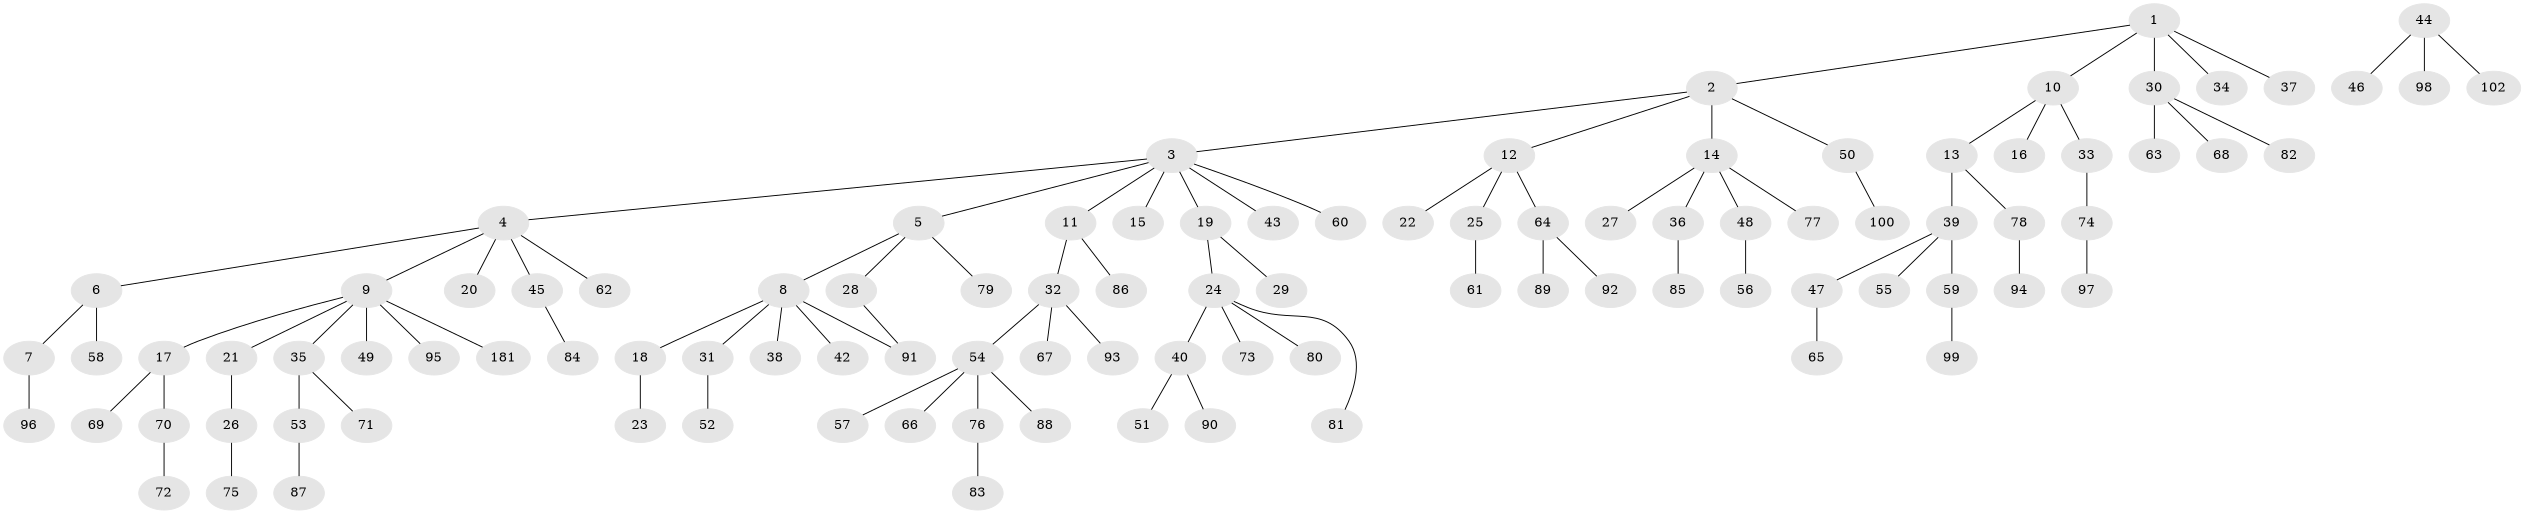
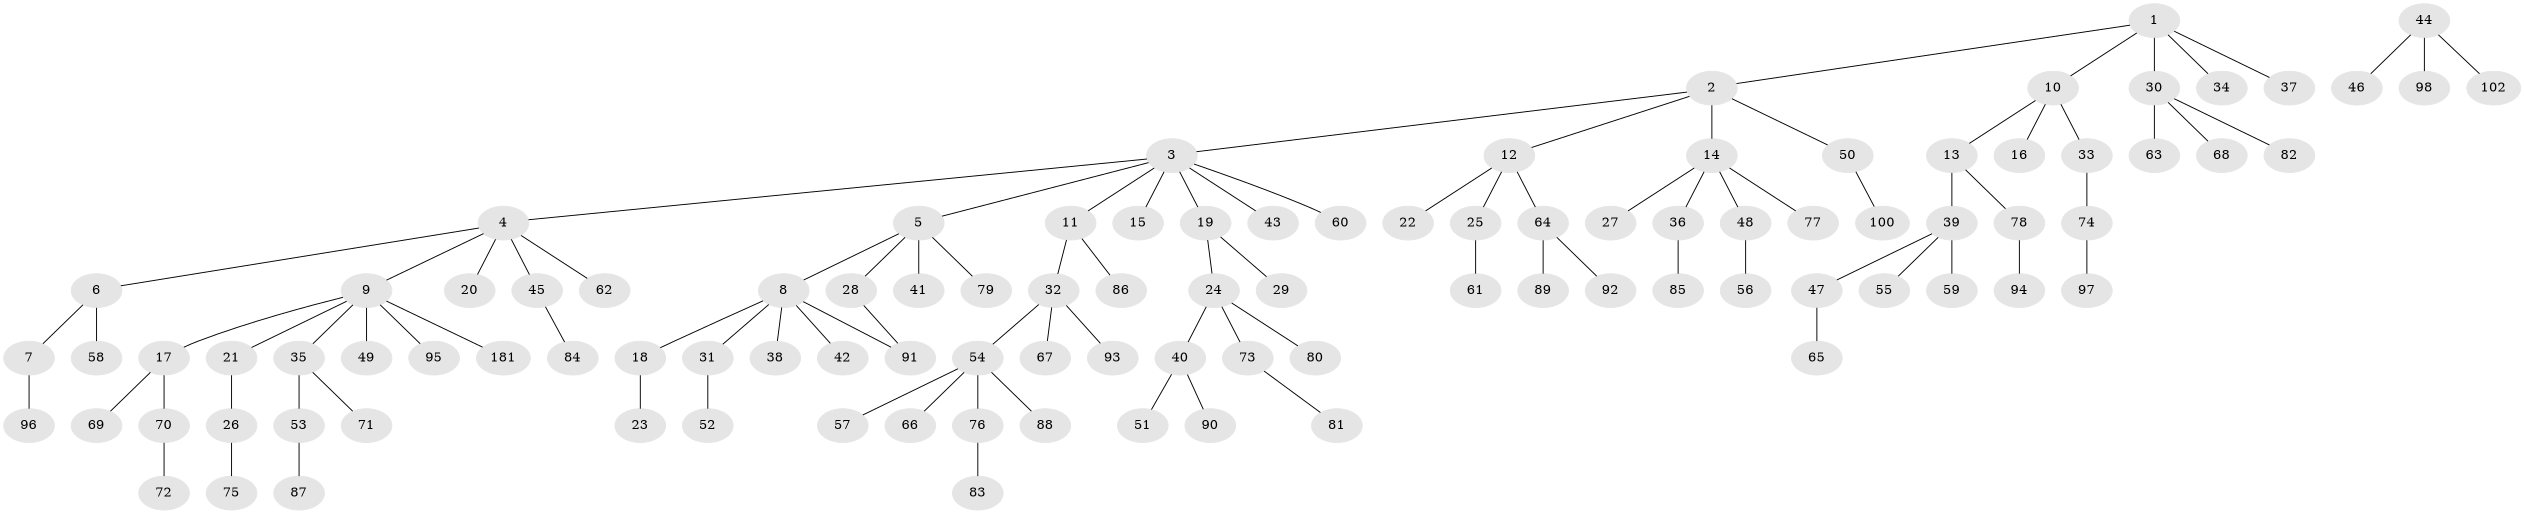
  graph {
    node [color=gray90 style=filled]
    1
    2
    10
    30
    34
    37
    3
    12
    14
    50
    13
    16
    33
    63
    68
    82
    4
    5
    11
    15
    19
    43
    60
    22
    25
    64
    27
    36
    48
    77
    100
    6
    9
    20
    45
    62
    8
    28
+   41
    79
    32
    86
    24
    29
    7
    58
    17
    21
    35
    49
    95
    n52 [label=181]
    84
    18
    31
    38
    42
    91
    96
    23
    52
    69
    70
    26
    53
    71
    39
    78
    74
    54
    67
    93
    61
    89
    92
    47
    55
    59
    94
    85
    56
    72
    40
    73
    80
    81
    75
    51
    90
    44
    46
    98
    102
    57
    66
    76
    88
    97
    87
    65
-   99
    83
    1 -- 2
    1 -- 10
    1 -- 30
    1 -- 34
    1 -- 37
    2 -- 3
    2 -- 12
    2 -- 14
    2 -- 50
    10 -- 13
    10 -- 16
    10 -- 33
    30 -- 63
    30 -- 68
    30 -- 82
    3 -- 4
    3 -- 5
    3 -- 11
    3 -- 15
    3 -- 19
    3 -- 43
    3 -- 60
    12 -- 22
    12 -- 25
    12 -- 64
    14 -- 27
    14 -- 36
    14 -- 48
    14 -- 77
    50 -- 100
    13 -- 39
    13 -- 78
    33 -- 74
    4 -- 6
    4 -- 9
    4 -- 20
    4 -- 45
    4 -- 62
    5 -- 8
    5 -- 28
+   5 -- 41
    5 -- 79
    11 -- 32
    11 -- 86
    19 -- 24
    19 -- 29
    25 -- 61
    64 -- 89
    64 -- 92
    36 -- 85
    48 -- 56
    6 -- 7
    6 -- 58
    9 -- 17
    9 -- 21
    9 -- 35
    9 -- 49
    9 -- 95
    9 -- n52
    45 -- 84
    8 -- 18
    8 -- 31
    8 -- 38
    8 -- 42
    8 -- 91
    28 -- 91
    32 -- 54
    32 -- 67
    32 -- 93
    24 -- 40
    24 -- 73
    24 -- 80
-   24 -- 81
+   73 -- 81
    7 -- 96
    17 -- 69
    17 -- 70
    21 -- 26
    35 -- 53
    35 -- 71
    18 -- 23
    31 -- 52
    70 -- 72
    26 -- 75
    53 -- 87
    39 -- 47
    39 -- 55
    39 -- 59
    78 -- 94
    74 -- 97
    54 -- 57
    54 -- 66
    54 -- 76
    54 -- 88
    47 -- 65
-   59 -- 99
    40 -- 51
    40 -- 90
    44 -- 46
    44 -- 98
    44 -- 102
    76 -- 83
  }
